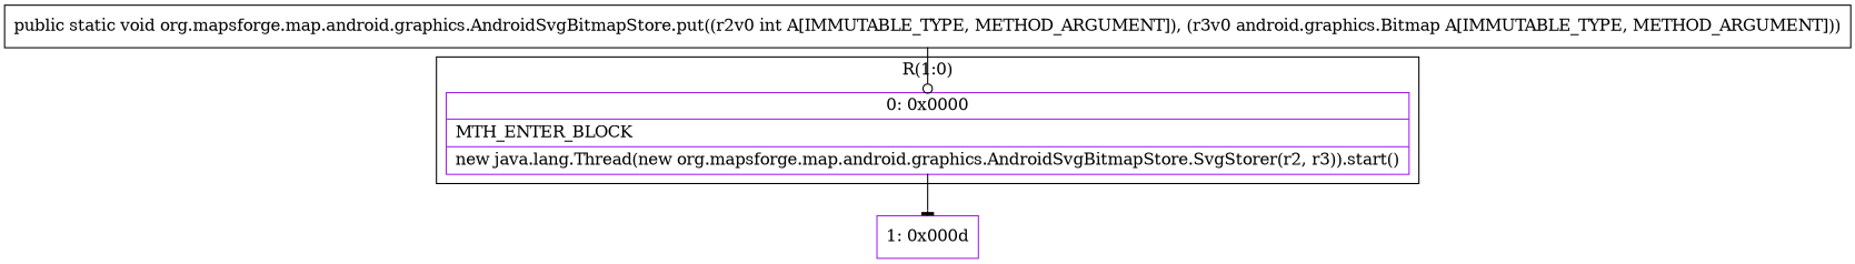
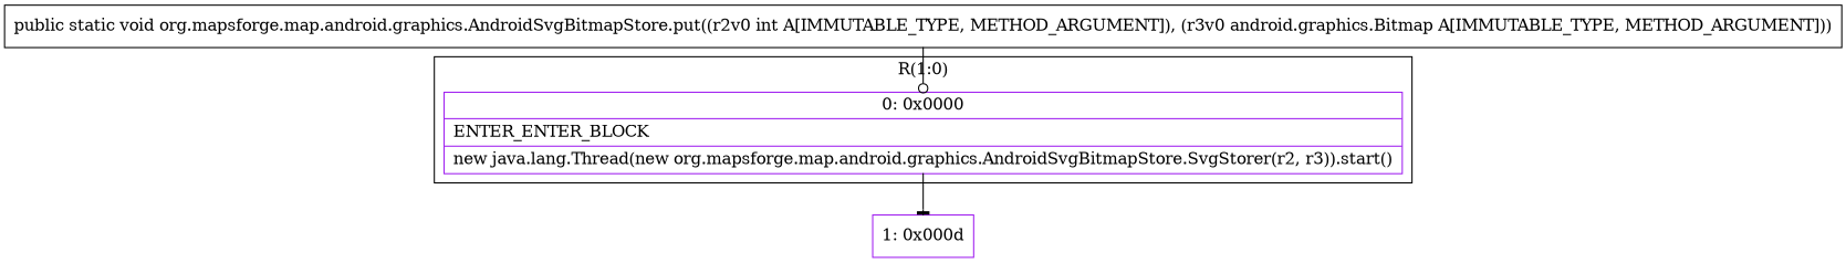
  digraph {
    node [color=purple shape=record]
-   n1 [label="{0\:\ 0x0000|MTH_ENTER_BLOCK\l|new java.lang.Thread(new org.mapsforge.map.android.graphics.AndroidSvgBitmapStore.SvgStorer(r2, r3)).start()\l}"]
+   n1 [label="{0\:\ 0x0000|ENTER_ENTER_BLOCK\l|new java.lang.Thread(new org.mapsforge.map.android.graphics.AndroidSvgBitmapStore.SvgStorer(r2, r3)).start()\l}"]
    n2 [label="{1\:\ 0x000d}"]
    n3 [label="{public static void org.mapsforge.map.android.graphics.AndroidSvgBitmapStore.put((r2v0 int A[IMMUTABLE_TYPE, METHOD_ARGUMENT]), (r3v0 android.graphics.Bitmap A[IMMUTABLE_TYPE, METHOD_ARGUMENT])) }" color=black]
    subgraph cluster_1 {
      label="R(1:0)"
      n1
    }
    n1 -> n2 [arrowhead=tee]
    n3 -> n1 [arrowhead=odot]
  }
